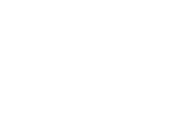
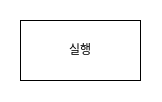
  <mxCell id="0" />
  <mxCell id="1" parent="0" />
+ <mxCell id="2" value="실행" style="rounded=0;whiteSpace=wrap;html=1;" vertex="1" parent="1"><mxGeometry x="20" y="20" width="120" height="60" as="geometry" /></mxCell>
